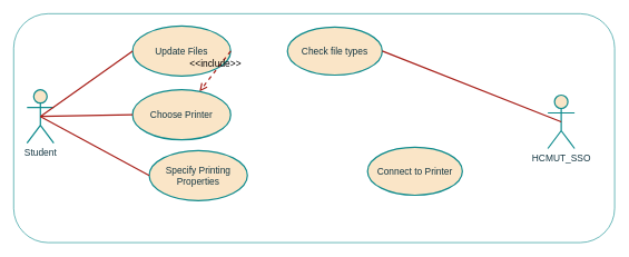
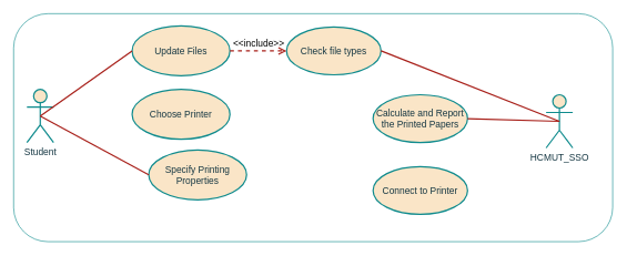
  <mxCell id="0" />
  <mxCell id="1" parent="0" />
  <mxCell id="2" value="" style="html=1;points=[[0,0,0,0,5],[0,1,0,0,-5],[1,0,0,0,5],[1,1,0,0,-5]];perimeter=orthogonalPerimeter;outlineConnect=0;targetShapes=umlLifeline;portConstraint=eastwest;newEdgeStyle={&quot;curved&quot;:0,&quot;rounded&quot;:0};labelBackgroundColor=none;fillColor=#FFFFFF;strokeColor=#0F8B8D;fontColor=#143642;rounded=1;" vertex="1" parent="1"><mxGeometry x="20" y="20" width="900" height="343" as="geometry" /></mxCell>
  <mxCell id="3" value="Student" style="shape=umlActor;verticalLabelPosition=bottom;verticalAlign=top;html=1;outlineConnect=0;rounded=1;strokeWidth=2;perimeterSpacing=5;shadow=0;labelBackgroundColor=none;horizontal=1;fontSize=14;fillColor=#FAE5C7;strokeColor=#0F8B8D;fontColor=#143642;" vertex="1" parent="1"><mxGeometry x="40" y="134" width="40" height="80" as="geometry" /></mxCell>
  <mxCell id="4" value="Update Files" style="ellipse;whiteSpace=wrap;html=1;strokeWidth=2;fontSize=14;labelBackgroundColor=none;fillColor=#FAE5C7;strokeColor=#0F8B8D;fontColor=#143642;rounded=1;" vertex="1" parent="1"><mxGeometry x="198" y="38.5" width="147" height="75" as="geometry" /></mxCell>
  <mxCell id="5" value="Check file types" style="ellipse;whiteSpace=wrap;html=1;strokeWidth=2;fontSize=14;labelBackgroundColor=none;fillColor=#FAE5C7;strokeColor=#0F8B8D;fontColor=#143642;rounded=1;" vertex="1" parent="1"><mxGeometry x="430" y="40" width="142" height="72" as="geometry" /></mxCell>
- <mxCell id="6" value="&amp;lt;&amp;lt;include&amp;gt;&amp;gt;" style="html=1;verticalAlign=bottom;endArrow=open;dashed=1;endSize=8;curved=0;rounded=1;exitX=1;exitY=0.5;exitDx=0;exitDy=0;strokeWidth=2;fontSize=14;labelBackgroundColor=none;strokeColor=#A8201A;fontColor=default;" edge="1" parent="1" source="4" target="8"><mxGeometry relative="1" as="geometry"><mxPoint x="410" y="13" as="sourcePoint" /><mxPoint x="371" y="29" as="targetPoint" /></mxGeometry></mxCell>
+ <mxCell id="6" value="&amp;lt;&amp;lt;include&amp;gt;&amp;gt;" style="html=1;verticalAlign=bottom;endArrow=open;dashed=1;endSize=8;curved=0;rounded=1;exitX=1;exitY=0.5;exitDx=0;exitDy=0;strokeWidth=2;fontSize=14;labelBackgroundColor=none;strokeColor=#A8201A;fontColor=default;entryX=0;entryY=0.5;entryDx=0;entryDy=0;" edge="1" parent="1" source="4" target="5"><mxGeometry relative="1" as="geometry"><mxPoint x="410" y="13" as="sourcePoint" /><mxPoint x="371" y="29" as="targetPoint" /></mxGeometry></mxCell>
  <mxCell id="7" value="" style="endArrow=none;html=1;rounded=1;entryX=0;entryY=0.5;entryDx=0;entryDy=0;strokeWidth=2;fontSize=14;labelBackgroundColor=none;strokeColor=#A8201A;fontColor=default;exitX=0.5;exitY=0.5;exitDx=0;exitDy=0;exitPerimeter=0;" edge="1" parent="1" source="3" target="4"><mxGeometry width="50" height="50" relative="1" as="geometry"><mxPoint x="100" y="103" as="sourcePoint" /><mxPoint x="150" y="53" as="targetPoint" /><Array as="points" /></mxGeometry></mxCell>
  <mxCell id="8" value="Choose Printer" style="ellipse;whiteSpace=wrap;html=1;strokeWidth=2;fontSize=14;labelBackgroundColor=none;fillColor=#FAE5C7;strokeColor=#0F8B8D;fontColor=#143642;rounded=1;" vertex="1" parent="1"><mxGeometry x="198" y="134" width="147" height="75" as="geometry" /></mxCell>
- <mxCell id="9" value="" style="endArrow=none;html=1;rounded=1;entryX=0;entryY=0.5;entryDx=0;entryDy=0;strokeWidth=2;fontSize=14;labelBackgroundColor=none;strokeColor=#A8201A;fontColor=default;exitX=0.5;exitY=0.5;exitDx=0;exitDy=0;exitPerimeter=0;" edge="1" parent="1" source="3" target="8"><mxGeometry width="50" height="50" relative="1" as="geometry"><mxPoint x="86" y="174" as="sourcePoint" /><mxPoint x="208" y="187" as="targetPoint" /><Array as="points" /></mxGeometry></mxCell>
  <mxCell id="10" value="Specify Printing Properties" style="ellipse;whiteSpace=wrap;html=1;strokeWidth=2;fontSize=14;labelBackgroundColor=none;fillColor=#FAE5C7;strokeColor=#0F8B8D;fontColor=#143642;rounded=1;" vertex="1" parent="1"><mxGeometry x="223" y="225" width="147" height="75" as="geometry" /></mxCell>
  <mxCell id="11" value="" style="endArrow=none;html=1;rounded=1;entryX=0;entryY=0.5;entryDx=0;entryDy=0;strokeWidth=2;fontSize=14;labelBackgroundColor=none;strokeColor=#A8201A;fontColor=default;exitX=0.5;exitY=0.5;exitDx=0;exitDy=0;exitPerimeter=0;" edge="1" parent="1" source="3" target="10"><mxGeometry width="50" height="50" relative="1" as="geometry"><mxPoint x="90" y="172.5" as="sourcePoint" /><mxPoint x="203" y="175.5" as="targetPoint" /><Array as="points" /></mxGeometry></mxCell>
- <mxCell id="13" value="Connect to Printer" style="ellipse;whiteSpace=wrap;html=1;strokeWidth=2;fontSize=14;labelBackgroundColor=none;fillColor=#FAE5C7;strokeColor=#0F8B8D;fontColor=#143642;rounded=1;" vertex="1" parent="1"><mxGeometry x="550" y="220" width="142" height="72" as="geometry" /></mxCell>
+ <mxCell id="12" value="Calculate and Report the Printed Papers" style="ellipse;whiteSpace=wrap;html=1;strokeWidth=2;fontSize=14;labelBackgroundColor=none;fillColor=#FAE5C7;strokeColor=#0F8B8D;fontColor=#143642;rounded=1;" vertex="1" parent="1"><mxGeometry x="560" y="142" width="142" height="72" as="geometry" /></mxCell>
+ <mxCell id="13" value="Connect to Printer" style="ellipse;whiteSpace=wrap;html=1;strokeWidth=2;fontSize=14;labelBackgroundColor=none;fillColor=#FAE5C7;strokeColor=#0F8B8D;fontColor=#143642;rounded=1;" vertex="1" parent="1"><mxGeometry x="560" y="250" width="142" height="72" as="geometry" /></mxCell>
  <mxCell id="14" value="HCMUT_SSO" style="shape=umlActor;verticalLabelPosition=bottom;verticalAlign=top;html=1;outlineConnect=0;rounded=1;strokeWidth=2;perimeterSpacing=5;shadow=0;labelBackgroundColor=none;horizontal=1;fontSize=14;fillColor=#FAE5C7;strokeColor=#0F8B8D;fontColor=#143642;" vertex="1" parent="1"><mxGeometry x="820" y="142" width="40" height="80" as="geometry" /></mxCell>
+ <mxCell id="15" value="" style="endArrow=none;html=1;rounded=1;entryX=0.5;entryY=0.5;entryDx=0;entryDy=0;strokeWidth=2;fontSize=14;labelBackgroundColor=none;strokeColor=#A8201A;fontColor=default;exitX=1;exitY=0.5;exitDx=0;exitDy=0;entryPerimeter=0;" edge="1" parent="1" source="12" target="14"><mxGeometry width="50" height="50" relative="1" as="geometry"><mxPoint x="702" y="214" as="sourcePoint" /><mxPoint x="840" y="217" as="targetPoint" /><Array as="points" /></mxGeometry></mxCell>
  <mxCell id="16" value="" style="endArrow=none;html=1;rounded=1;entryX=0.5;entryY=0.5;entryDx=0;entryDy=0;strokeWidth=2;fontSize=14;labelBackgroundColor=none;strokeColor=#A8201A;fontColor=default;exitX=1;exitY=0.5;exitDx=0;exitDy=0;entryPerimeter=0;" edge="1" parent="1" source="5" target="14"><mxGeometry width="50" height="50" relative="1" as="geometry"><mxPoint x="640" y="230" as="sourcePoint" /><mxPoint x="778" y="233" as="targetPoint" /><Array as="points" /></mxGeometry></mxCell>
